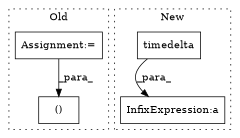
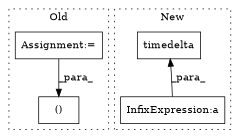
  digraph {
    node [shape=box]
    n1 [a=106 l=45 label="()" s=2139]
    n2 [a=7 l=5 label="Assignment:=" s=1769]
    n3 [a=32 l="10,1" label=timedelta s="2181,2192"]
    n4 [a=27 l=3 label="InfixExpression:a" s=2334]
    subgraph cluster_1 {
      label=Old
      style=dotted
      n1
      n2
    }
    subgraph cluster_2 {
      label=New
      style=dotted
      n3
      n4
    }
    n2 -> n1 [label=_para_]
-   n3 -> n4 [label=_para_]
+   n4 -> n3 [label=_para_]
  }
